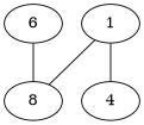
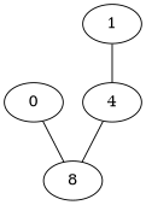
  graph {
    fontname="DejaVu Serif"
    node [fontname="DejaVu Serif" type=endpoint]
    edge [fontname="DejaVu Serif" frequency=1 type0=line]
-   0 [x=523 y=523 label=6]
+   0 [x=523 y=523]
    n2 [label=8 type=corner x=538 y=458]
    1 [type=intersection x=469 y=-17]
    4 [x=543 y=35]
    0 -- n2 [angle0=-1.34]
-   1 -- n2 [angle0=1.43]
+   4 -- n2 [angle0=1.43]
    1 -- 4 [angle0=.61]
  }
